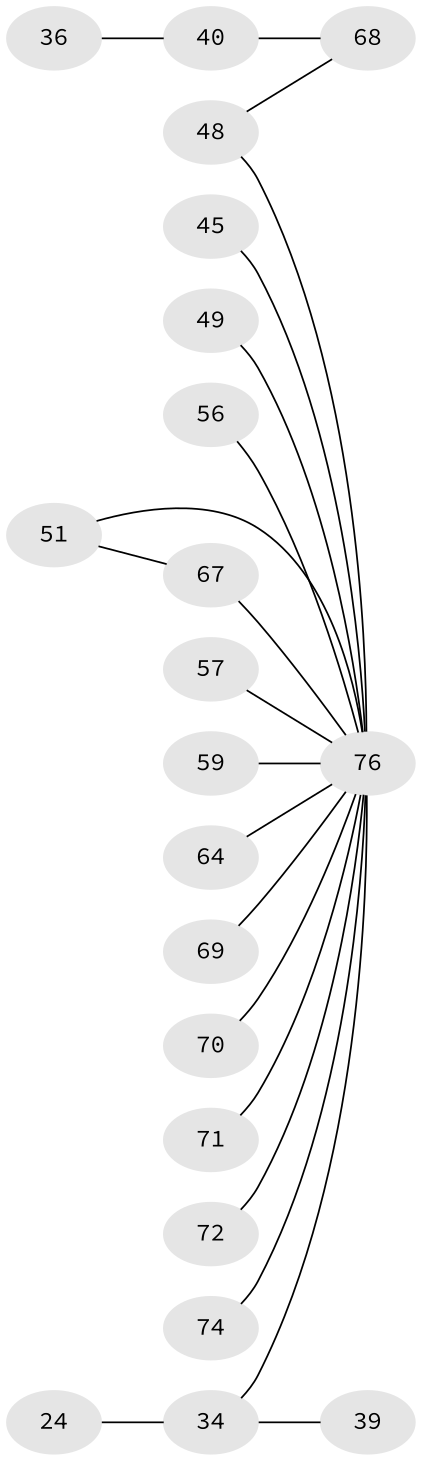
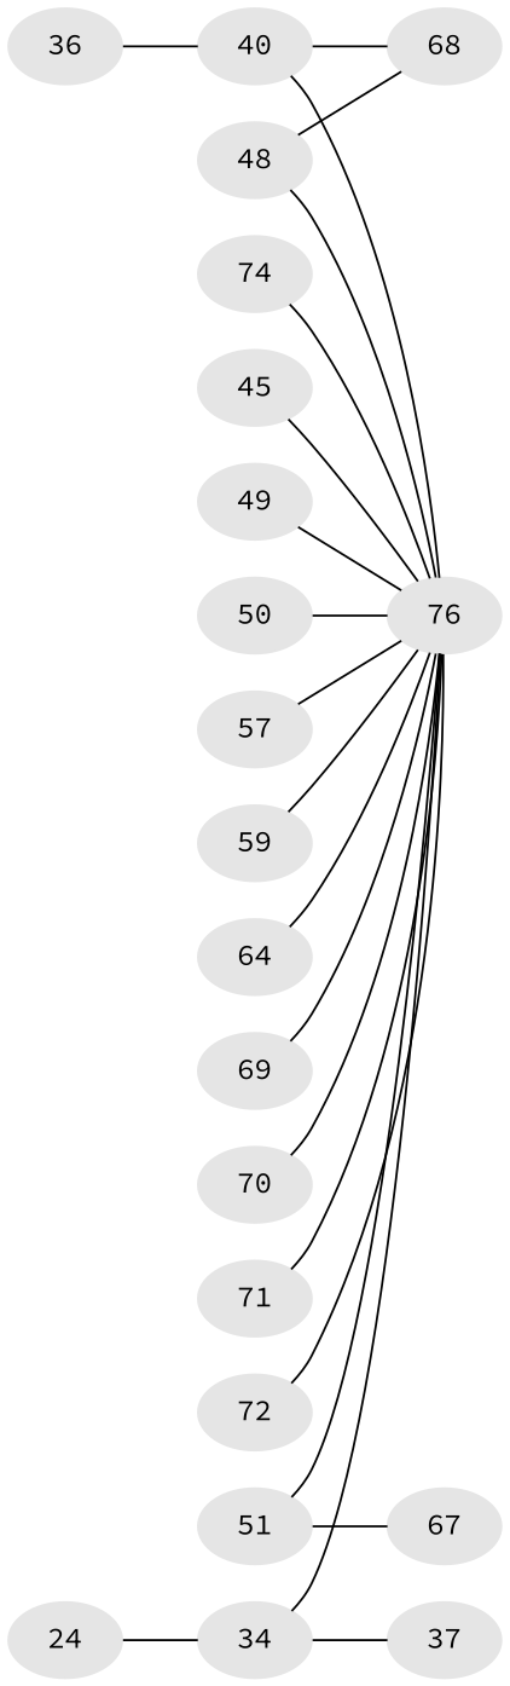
  graph {
    fontname="Source Code Pro"
    rankdir=LR
    node [color=gray90 fontname="Source Code Pro" style=filled]
    edge [fontname="Source Code Pro"]
    34 [super="+1+18"]
-   37 [label=39]
+   37
    76 [super="+20+75+66+22+63+21+26+29"]
    24
    40 [super="+39+4"]
    68 [super="+16+61"]
    36
    45
    48 [super="+5+30+33+42"]
    49
-   50 [label=56]
+   50
    51
    67
    57 [super="+54"]
    59 [super="+41+46+52"]
    64 [super="+62"]
    69
    70
    71 [super="+9+8+12+56"]
    72
    74 [super="+73"]
    34 -- 37
    34 -- 76 [weight=5]
    24 -- 34
-   67 -- 76 [weight=6]
+   40 -- 76 [weight=6]
    40 -- 68 [weight=3]
    36 -- 40
    45 -- 76
    48 -- 76 [weight=6]
    48 -- 68
    49 -- 76
    50 -- 76
    51 -- 76
    51 -- 67
    57 -- 76
    59 -- 76 [weight=3]
    64 -- 76
    69 -- 76
    70 -- 76
    71 -- 76 [weight=3]
    72 -- 76
    74 -- 76 [weight=3]
  }
